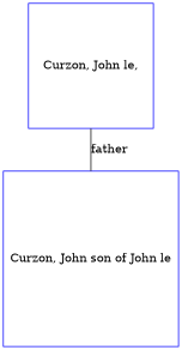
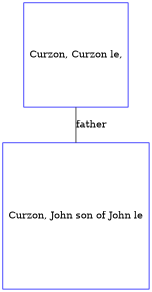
  digraph {
    node [color=blue regular=1 shape=box]
-   n1 [label="Curzon, John le,"]
+   n1 [label="Curzon, Curzon le,"]
    n2 [label="Curzon, John son of John le"]
    n1 -> n2 [arrowsize=0.0 dir=none label=father]
  }
